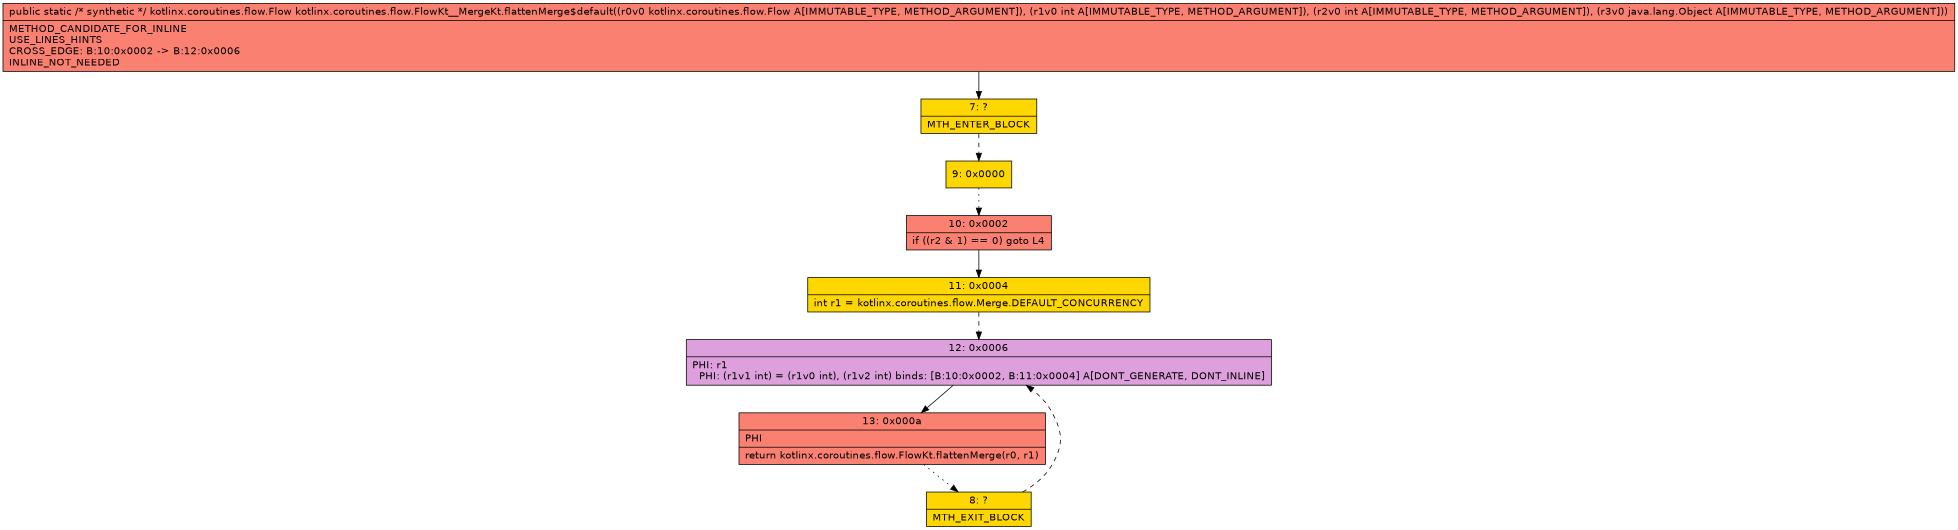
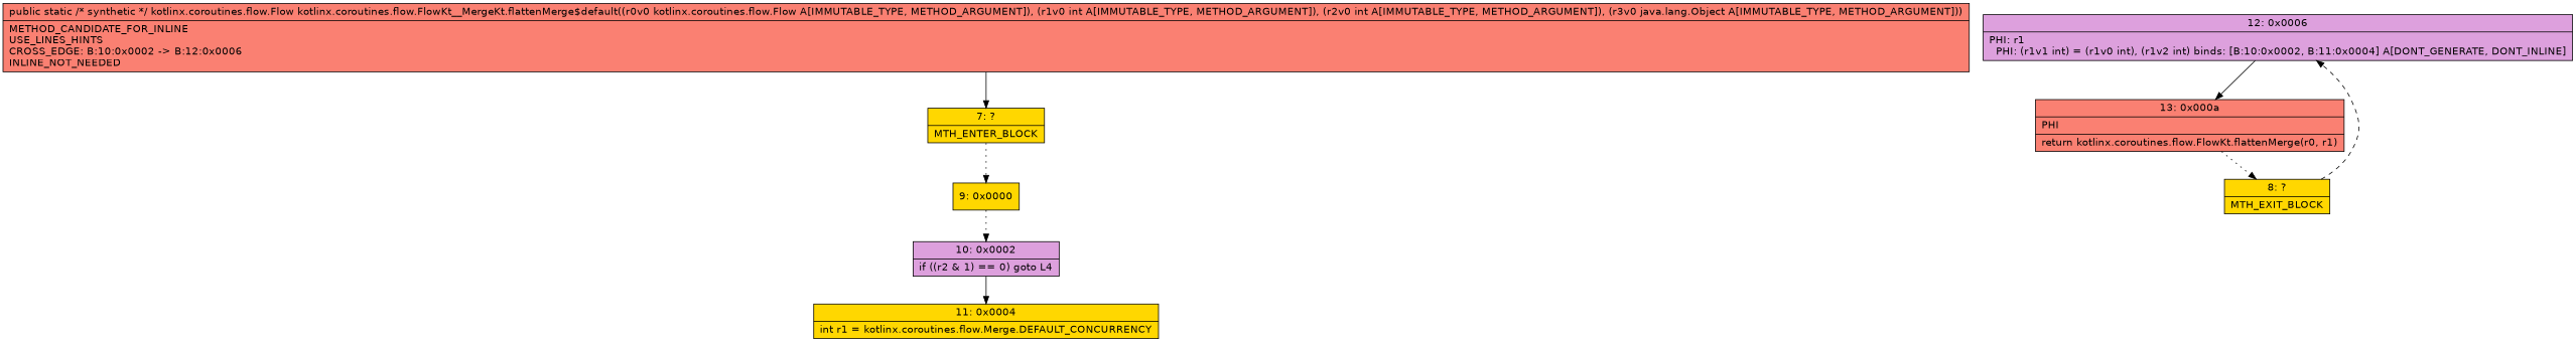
  digraph {
    fontname="DejaVu Sans"
    node [fillcolor=gold fontname="DejaVu Sans" shape=record style=filled]
    edge [fontname="DejaVu Sans" style=dotted]
    n1 [label="{7\:\ ?|MTH_ENTER_BLOCK\l}"]
    n2 [label="{9\:\ 0x0000}"]
-   n3 [fillcolor=salmon label="{10\:\ 0x0002|if ((r2 & 1) == 0) goto L4\l}"]
+   n3 [fillcolor=plum label="{10\:\ 0x0002|if ((r2 & 1) == 0) goto L4\l}"]
    n4 [label="{11\:\ 0x0004|int r1 = kotlinx.coroutines.flow.Merge.DEFAULT_CONCURRENCY\l}"]
    n5 [fillcolor=plum label="{12\:\ 0x0006|PHI: r1 \l  PHI: (r1v1 int) = (r1v0 int), (r1v2 int) binds: [B:10:0x0002, B:11:0x0004] A[DONT_GENERATE, DONT_INLINE]\l}"]
    n6 [fillcolor=salmon label="{13\:\ 0x000a|PHI\l|return kotlinx.coroutines.flow.FlowKt.flattenMerge(r0, r1)\l}"]
    n7 [label="{8\:\ ?|MTH_EXIT_BLOCK\l}"]
    n8 [fillcolor=salmon label="{public static \/* synthetic *\/ kotlinx.coroutines.flow.Flow kotlinx.coroutines.flow.FlowKt__MergeKt.flattenMerge$default((r0v0 kotlinx.coroutines.flow.Flow A[IMMUTABLE_TYPE, METHOD_ARGUMENT]), (r1v0 int A[IMMUTABLE_TYPE, METHOD_ARGUMENT]), (r2v0 int A[IMMUTABLE_TYPE, METHOD_ARGUMENT]), (r3v0 java.lang.Object A[IMMUTABLE_TYPE, METHOD_ARGUMENT]))  | METHOD_CANDIDATE_FOR_INLINE\lUSE_LINES_HINTS\lCROSS_EDGE: B:10:0x0002 \-\> B:12:0x0006\lINLINE_NOT_NEEDED\l}"]
-   n1 -> n2 [style=dashed]
+   n1 -> n2
    n2 -> n3
    n3 -> n4 [style=solid]
-   n4 -> n5 [style=dashed]
    n5 -> n6 [style=solid]
    n6 -> n7
    n7 -> n5 [style=dashed]
    n8 -> n1 [style=solid]
  }
